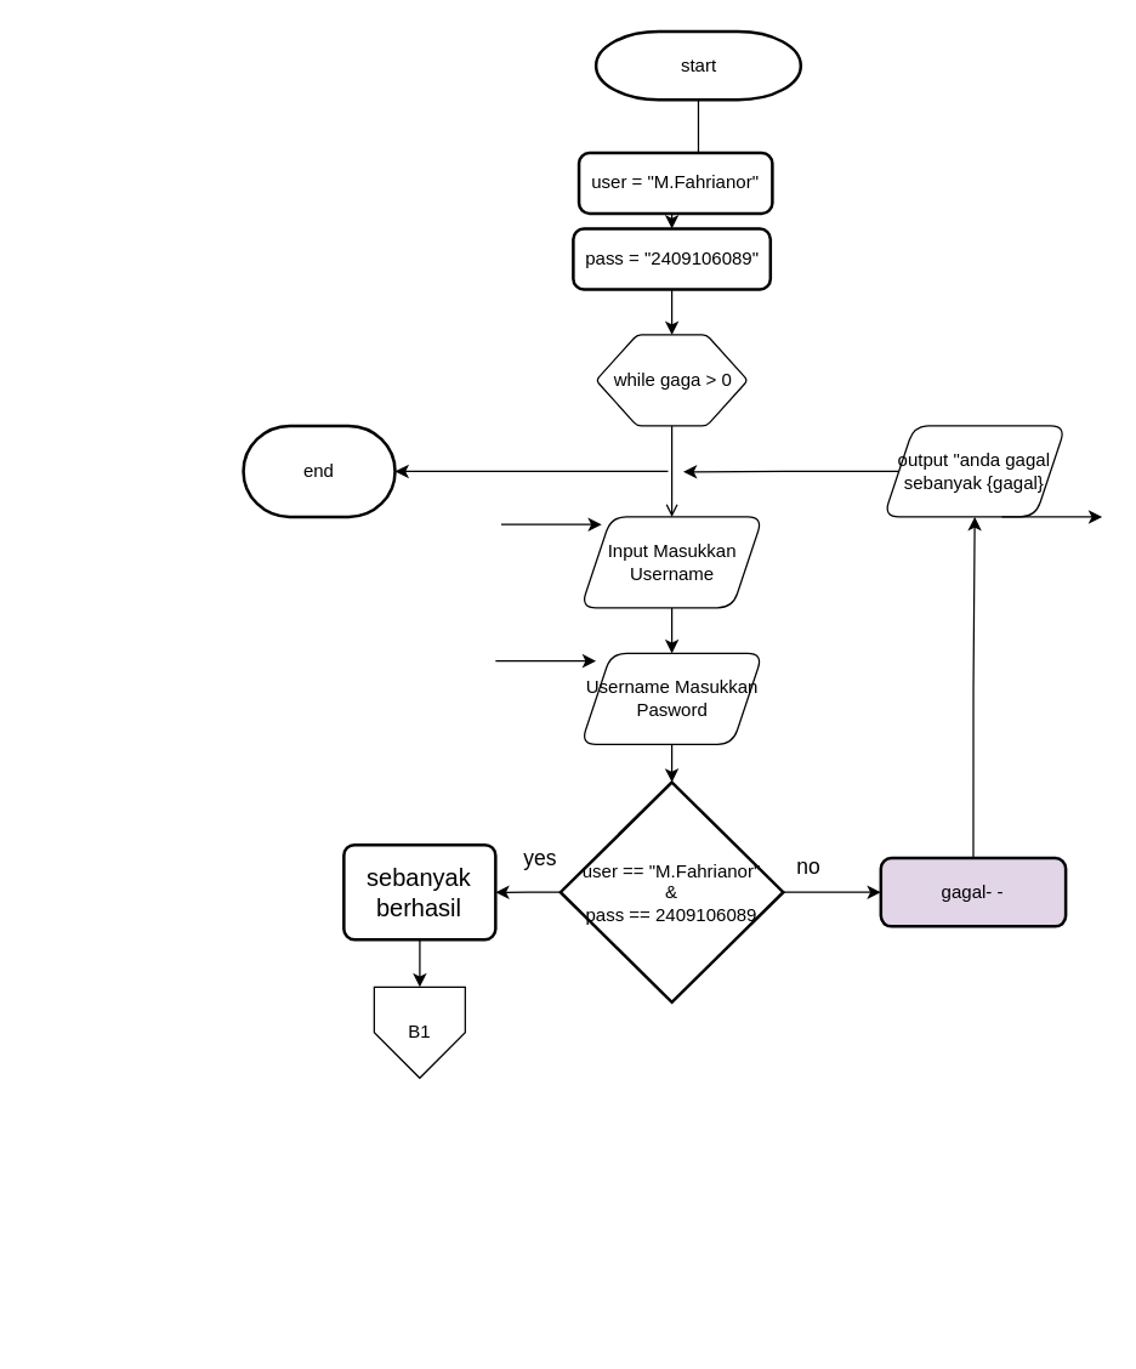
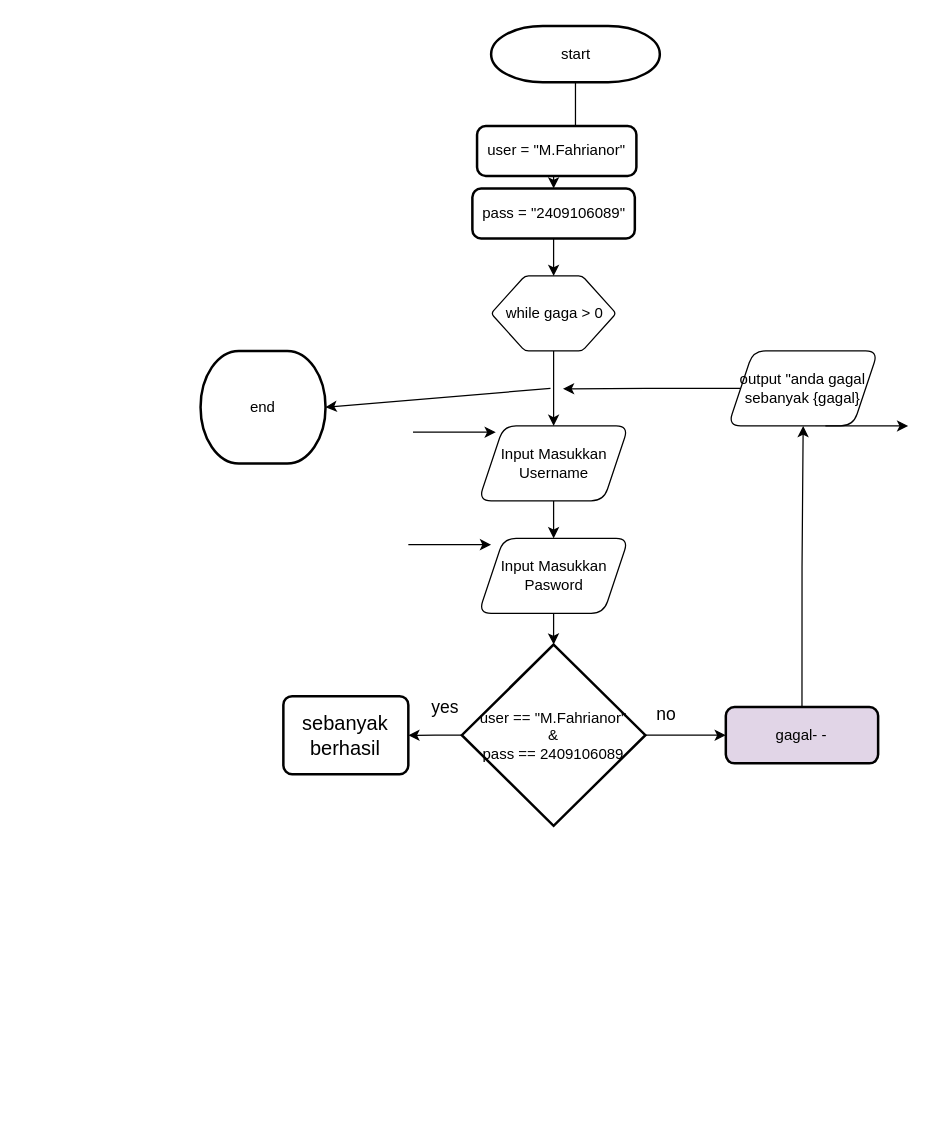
  <mxCell id="0" />
  <mxCell id="1" parent="0" />
  <mxCell id="2" value="" style="edgeStyle=orthogonalEdgeStyle;rounded=1;orthogonalLoop=1;jettySize=auto;html=1;labelBackgroundColor=none;fontColor=default;" edge="1" parent="1" source="3" target="11"><mxGeometry relative="1" as="geometry" /></mxCell>
- <mxCell id="3" value="Username Masukkan Pasword" style="shape=parallelogram;perimeter=parallelogramPerimeter;whiteSpace=wrap;html=1;fixedSize=1;labelBackgroundColor=none;rounded=1;" vertex="1" parent="1"><mxGeometry x="382.5" y="430" width="120" height="60" as="geometry" /></mxCell>
+ <mxCell id="3" value="Input Masukkan Pasword" style="shape=parallelogram;perimeter=parallelogramPerimeter;whiteSpace=wrap;html=1;fixedSize=1;labelBackgroundColor=none;rounded=1;" vertex="1" parent="1"><mxGeometry x="382.5" y="430" width="120" height="60" as="geometry" /></mxCell>
  <mxCell id="4" value="" style="edgeStyle=orthogonalEdgeStyle;rounded=1;orthogonalLoop=1;jettySize=auto;html=1;labelBackgroundColor=none;fontColor=default;" edge="1" parent="1" source="5" target="3"><mxGeometry relative="1" as="geometry" /></mxCell>
  <mxCell id="5" value="Input Masukkan Username" style="shape=parallelogram;perimeter=parallelogramPerimeter;whiteSpace=wrap;html=1;fixedSize=1;labelBackgroundColor=none;rounded=1;" vertex="1" parent="1"><mxGeometry x="382.5" y="340" width="120" height="60" as="geometry" /></mxCell>
  <mxCell id="6" value="" style="edgeStyle=orthogonalEdgeStyle;rounded=0;orthogonalLoop=1;jettySize=auto;html=1;labelBackgroundColor=none;fontColor=default;" edge="1" parent="1" source="7" target="20"><mxGeometry relative="1" as="geometry" /></mxCell>
  <mxCell id="7" value="start" style="strokeWidth=2;html=1;shape=mxgraph.flowchart.terminator;whiteSpace=wrap;labelBackgroundColor=none;rounded=1;" vertex="1" parent="1"><mxGeometry x="392.5" y="20" width="135" height="45" as="geometry" /></mxCell>
  <mxCell id="8" value="" style="edgeStyle=orthogonalEdgeStyle;rounded=1;orthogonalLoop=1;jettySize=auto;html=1;labelBackgroundColor=none;fontColor=default;" edge="1" parent="1"><mxGeometry relative="1" as="geometry"><mxPoint x="439.957" y="150" as="sourcePoint" /><mxPoint x="439.957" y="160" as="targetPoint" /></mxGeometry></mxCell>
  <mxCell id="9" value="" style="edgeStyle=orthogonalEdgeStyle;rounded=0;orthogonalLoop=1;jettySize=auto;html=1;labelBackgroundColor=none;fontColor=default;" edge="1" parent="1" source="11" target="23"><mxGeometry relative="1" as="geometry" /></mxCell>
  <mxCell id="10" style="edgeStyle=orthogonalEdgeStyle;rounded=0;orthogonalLoop=1;jettySize=auto;html=1;exitX=1;exitY=0.5;exitDx=0;exitDy=0;exitPerimeter=0;labelBackgroundColor=none;fontColor=default;" edge="1" parent="1" source="11" target="17"><mxGeometry relative="1" as="geometry" /></mxCell>
  <mxCell id="11" value="&lt;font style=&quot;color: rgb(0, 0, 0);&quot;&gt;user == &quot;M.Fahrianor&quot;&lt;/font&gt;&lt;div&gt;&lt;font style=&quot;color: rgb(0, 0, 0);&quot;&gt;&amp;nbsp;&amp;amp;&amp;nbsp;&lt;/font&gt;&lt;/div&gt;&lt;div&gt;&lt;font style=&quot;color: rgb(0, 0, 0);&quot;&gt;pass ==&amp;nbsp;&lt;span style=&quot;background-color: transparent;&quot;&gt;2409106089&lt;/span&gt;&lt;/font&gt;&lt;/div&gt;" style="strokeWidth=2;html=1;shape=mxgraph.flowchart.decision;whiteSpace=wrap;labelBackgroundColor=none;rounded=1;" vertex="1" parent="1"><mxGeometry x="369.07" y="515" width="146.87" height="145" as="geometry" /></mxCell>
  <mxCell id="12" style="edgeStyle=orthogonalEdgeStyle;rounded=0;orthogonalLoop=1;jettySize=auto;html=1;exitX=0;exitY=0.5;exitDx=0;exitDy=0;labelBackgroundColor=none;fontColor=default;" edge="1" parent="1" source="13"><mxGeometry relative="1" as="geometry"><mxPoint x="450" y="310.333" as="targetPoint" /></mxGeometry></mxCell>
  <mxCell id="13" value="output &quot;anda gagal sebanyak {gagal}" style="shape=parallelogram;perimeter=parallelogramPerimeter;whiteSpace=wrap;html=1;fixedSize=1;labelBackgroundColor=none;rounded=1;" vertex="1" parent="1"><mxGeometry x="582.19" y="280" width="120" height="60" as="geometry" /></mxCell>
- <mxCell id="14" value="" style="edgeStyle=orthogonalEdgeStyle;rounded=1;orthogonalLoop=1;jettySize=auto;html=1;labelBackgroundColor=none;fontColor=default;endArrow=open;" edge="1" parent="1" source="15" target="5"><mxGeometry relative="1" as="geometry" /></mxCell>
+ <mxCell id="14" value="" style="edgeStyle=orthogonalEdgeStyle;rounded=1;orthogonalLoop=1;jettySize=auto;html=1;labelBackgroundColor=none;fontColor=default;" edge="1" parent="1" source="15" target="5"><mxGeometry relative="1" as="geometry" /></mxCell>
  <mxCell id="15" value="while gaga &amp;gt; 0" style="verticalLabelPosition=middle;verticalAlign=middle;html=1;shape=hexagon;perimeter=hexagonPerimeter2;arcSize=6;size=0.27;align=center;labelPosition=center;labelBackgroundColor=none;rounded=1;" vertex="1" parent="1"><mxGeometry x="392.5" y="220" width="100" height="60" as="geometry" /></mxCell>
  <mxCell id="16" style="edgeStyle=orthogonalEdgeStyle;rounded=0;orthogonalLoop=1;jettySize=auto;html=1;exitX=0.5;exitY=0;exitDx=0;exitDy=0;labelBackgroundColor=none;fontColor=default;" edge="1" parent="1" source="17" target="13"><mxGeometry relative="1" as="geometry" /></mxCell>
  <mxCell id="17" value="gagal- -" style="rounded=1;whiteSpace=wrap;html=1;absoluteArcSize=1;arcSize=14;strokeWidth=2;labelBackgroundColor=none;fillColor=#e1d5e7;" vertex="1" parent="1"><mxGeometry x="580.31" y="565" width="121.88" height="45" as="geometry" /></mxCell>
  <mxCell id="18" value="user = &quot;M.Fahrianor&quot;" style="rounded=1;whiteSpace=wrap;html=1;absoluteArcSize=1;arcSize=14;strokeWidth=2;labelBackgroundColor=none;" vertex="1" parent="1"><mxGeometry x="381.25" y="100" width="127.5" height="40" as="geometry" /></mxCell>
  <mxCell id="19" value="" style="edgeStyle=orthogonalEdgeStyle;rounded=0;orthogonalLoop=1;jettySize=auto;html=1;labelBackgroundColor=none;fontColor=default;" edge="1" parent="1" source="20" target="15"><mxGeometry relative="1" as="geometry" /></mxCell>
  <mxCell id="20" value="pass = &quot;2409106089&quot;" style="rounded=1;whiteSpace=wrap;html=1;absoluteArcSize=1;arcSize=14;strokeWidth=2;labelBackgroundColor=none;" vertex="1" parent="1"><mxGeometry x="377.5" y="150" width="130" height="40" as="geometry" /></mxCell>
  <mxCell id="21" value="&lt;font color=&quot;#000000&quot; style=&quot;font-size: 14px;&quot;&gt;yes&lt;/font&gt;" style="text;html=1;align=center;verticalAlign=middle;whiteSpace=wrap;rounded=0;labelBackgroundColor=none;" vertex="1" parent="1"><mxGeometry x="326.25" y="550" width="60" height="30" as="geometry" /></mxCell>
- <mxCell id="22" value="" style="edgeStyle=orthogonalEdgeStyle;rounded=0;orthogonalLoop=1;jettySize=auto;html=1;" edge="1" parent="1" source="23" target="32"><mxGeometry relative="1" as="geometry" /></mxCell>
  <mxCell id="23" value="&lt;font style=&quot;font-size: 16px;&quot;&gt;sebanyak berhasil&lt;/font&gt;" style="rounded=1;whiteSpace=wrap;html=1;absoluteArcSize=1;arcSize=14;strokeWidth=2;labelBackgroundColor=none;" vertex="1" parent="1"><mxGeometry x="226.25" y="556.25" width="100" height="62.5" as="geometry" /></mxCell>
  <mxCell id="24" value="&lt;font color=&quot;#000000&quot;&gt;&lt;span style=&quot;font-size: 14px;&quot;&gt;no&lt;/span&gt;&lt;/font&gt;" style="text;html=1;align=center;verticalAlign=middle;whiteSpace=wrap;rounded=0;labelBackgroundColor=none;" vertex="1" parent="1"><mxGeometry x="502.5" y="556.25" width="60" height="30" as="geometry" /></mxCell>
  <mxCell id="25" value="" style="endArrow=classic;html=1;rounded=0;labelBackgroundColor=none;fontColor=default;" edge="1" parent="1"><mxGeometry width="50" height="50" relative="1" as="geometry"><mxPoint x="330" y="345" as="sourcePoint" /><mxPoint x="396.25" y="345" as="targetPoint" /></mxGeometry></mxCell>
  <mxCell id="26" value="" style="endArrow=classic;html=1;rounded=0;labelBackgroundColor=none;fontColor=default;" edge="1" parent="1"><mxGeometry width="50" height="50" relative="1" as="geometry"><mxPoint x="326.25" y="435" as="sourcePoint" /><mxPoint x="392.5" y="435" as="targetPoint" /></mxGeometry></mxCell>
  <mxCell id="27" value="" style="endArrow=classic;html=1;rounded=0;labelBackgroundColor=none;fontColor=default;" edge="1" parent="1"><mxGeometry width="50" height="50" relative="1" as="geometry"><mxPoint x="660" y="340" as="sourcePoint" /><mxPoint x="726.25" y="340" as="targetPoint" /></mxGeometry></mxCell>
- <mxCell id="28" value="end" style="strokeWidth=2;html=1;shape=mxgraph.flowchart.terminator;whiteSpace=wrap;labelBackgroundColor=none;" vertex="1" parent="1"><mxGeometry x="160" y="280" width="100" height="60" as="geometry" /></mxCell>
+ <mxCell id="28" value="end" style="strokeWidth=2;html=1;shape=mxgraph.flowchart.terminator;whiteSpace=wrap;labelBackgroundColor=none;" vertex="1" parent="1"><mxGeometry x="160" y="280" width="100" height="90" as="geometry" /></mxCell>
  <mxCell id="29" value="" style="endArrow=classic;html=1;rounded=0;entryX=1;entryY=0.5;entryDx=0;entryDy=0;entryPerimeter=0;labelBackgroundColor=none;fontColor=default;" edge="1" parent="1" target="28"><mxGeometry width="50" height="50" relative="1" as="geometry"><mxPoint x="440" y="310" as="sourcePoint" /><mxPoint x="427.5" y="290" as="targetPoint" /></mxGeometry></mxCell>
  <mxCell id="30" value="" style="edgeStyle=orthogonalEdgeStyle;rounded=0;orthogonalLoop=1;jettySize=auto;html=1;" edge="1" parent="1"><mxGeometry relative="1" as="geometry"><mxPoint x="20" y="588.75" as="targetPoint" /></mxGeometry></mxCell>
  <mxCell id="31" value="" style="edgeStyle=orthogonalEdgeStyle;rounded=0;orthogonalLoop=1;jettySize=auto;html=1;" edge="1" parent="1"><mxGeometry relative="1" as="geometry"><mxPoint x="346.25" y="880" as="sourcePoint" /></mxGeometry></mxCell>
- <mxCell id="32" value="B1" style="verticalLabelPosition=middle;verticalAlign=middle;html=1;shape=offPageConnector;rounded=0;size=0.5;labelPosition=center;align=center;" vertex="1" parent="1"><mxGeometry x="246.25" y="650" width="60" height="60" as="geometry" /></mxCell>
